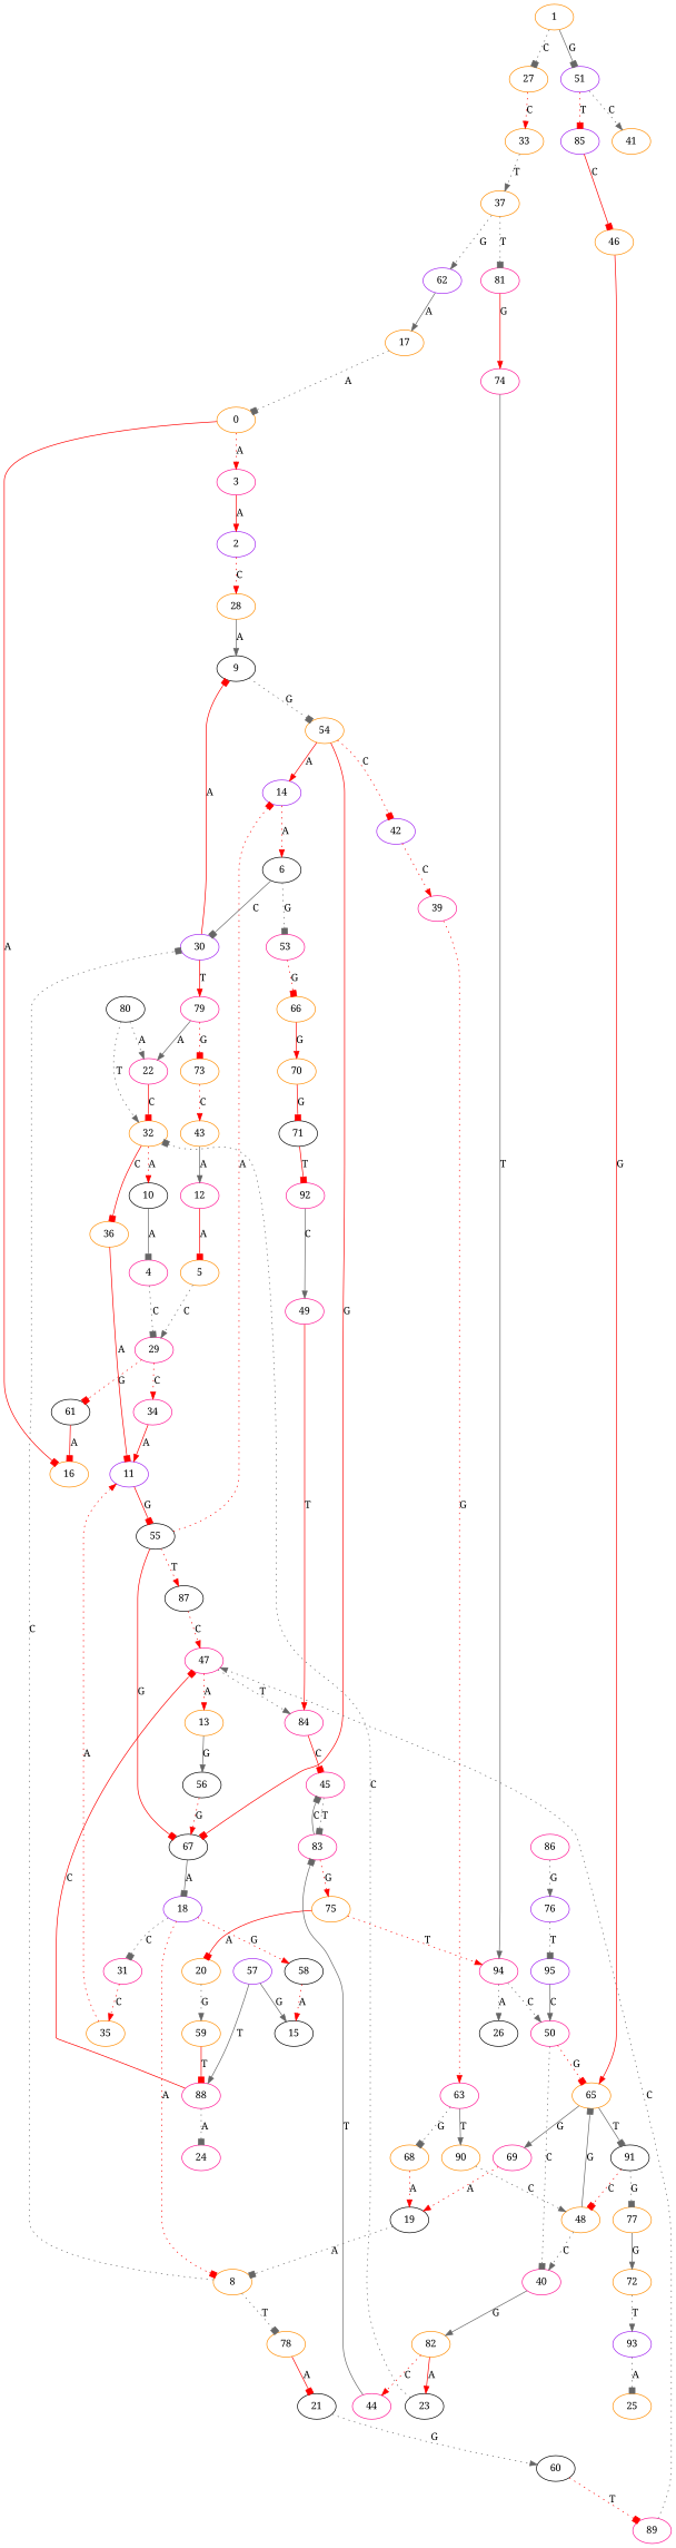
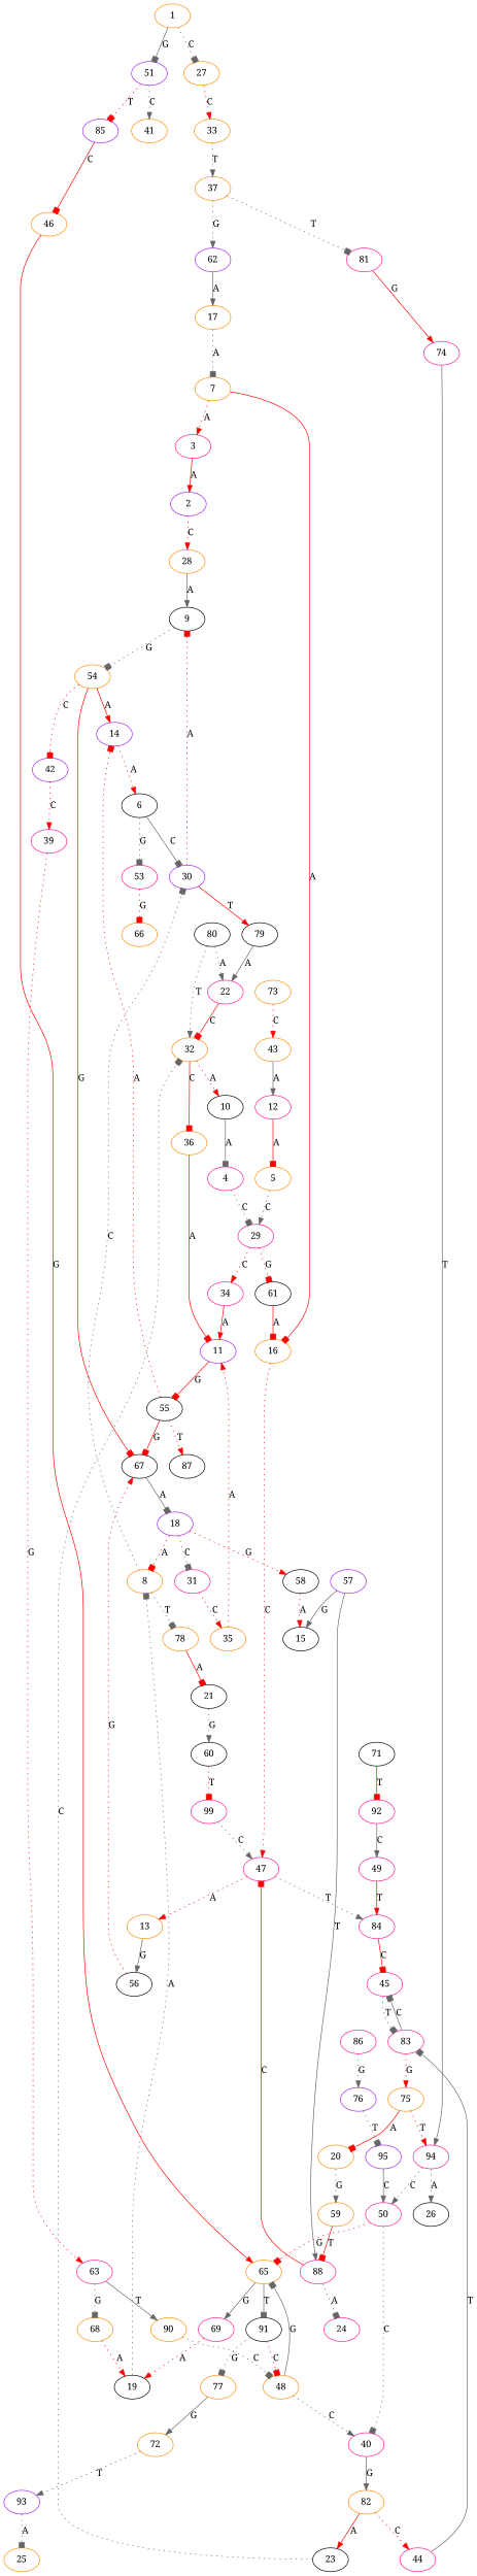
  strict digraph {
    fontname="Noto Serif"
    node [color=darkorange fontname="Noto Serif"]
    edge [arrowhead=normal color=red fontname="Noto Serif" style=dotted]
    3 [color=deeppink]
    2 [color=purple]
    28
    9 [color=black]
-   7 [label=0]
+   7
    16
    10 [color=black]
    4 [color=deeppink]
    29 [color=deeppink]
    34 [color=deeppink]
    61 [color=black]
    12 [color=deeppink]
    5
    14 [color=purple]
    6 [color=black]
    30 [color=purple]
    53 [color=deeppink]
-   79 [color=deeppink]
+   79 [color=black]
    66
    17
    18 [color=purple]
    8
    58 [color=black]
    31 [color=deeppink]
    78
    15 [color=black]
    35
    21 [color=black]
    19 [color=black]
    54
    67 [color=black]
    42 [color=purple]
    22 [color=deeppink]
    73
    32
    36
    11 [color=purple]
    80 [color=black]
    55 [color=black]
    87 [color=black]
    43
    47 [color=deeppink]
    13
    84 [color=deeppink]
    56 [color=black]
    45 [color=deeppink]
    39 [color=deeppink]
    57 [color=purple]
    88 [color=deeppink]
    62 [color=purple]
    68
    69 [color=deeppink]
    75
    20
    94 [color=deeppink]
    59
    26 [color=black]
    50 [color=deeppink]
    60 [color=black]
-   89 [color=deeppink]
+   89 [color=deeppink label=99]
    23 [color=black]
    82
    44 [color=deeppink]
    83 [color=deeppink]
    24 [color=deeppink]
    93 [color=purple]
    25
    40 [color=deeppink]
    65
    1
    27
    51 [color=purple]
    33
    41
    85 [color=purple]
    37
    81 [color=deeppink]
    74 [color=deeppink]
    63 [color=deeppink]
    90
    48
    91 [color=black]
    46
    77
    72
    92 [color=deeppink]
    49 [color=deeppink]
    95 [color=purple]
    86 [color=deeppink]
    76 [color=purple]
-   70
    71 [color=black]
    3 -> 2 [label=A style=solid]
    2 -> 28 [label=C]
    28 -> 9 [color=gray40 label=A style=solid]
    9 -> 54 [arrowhead=box color=gray40 label=G]
    7 -> 3 [label=A]
    7 -> 16 [arrowhead=box label=A style=solid]
    10 -> 4 [arrowhead=box color=gray40 label=A style=solid]
    4 -> 29 [arrowhead=box color=gray40 label=C]
    29 -> 34 [label=C]
    29 -> 61 [arrowhead=box label=G]
    34 -> 11 [label=A style=solid]
    61 -> 16 [arrowhead=box label=A style=solid]
    12 -> 5 [arrowhead=box label=A style=solid]
    5 -> 29 [color=gray40 label=C]
    14 -> 6 [label=A]
    6 -> 30 [arrowhead=box color=gray40 label=C style=solid]
    6 -> 53 [arrowhead=box color=gray40 label=G]
-   30 -> 9 [arrowhead=box label=A style=solid]
+   30 -> 9 [arrowhead=box label=A]
    30 -> 79 [label=T style=solid]
    53 -> 66 [arrowhead=box label=G]
    79 -> 22 [color=gray40 label=A style=solid]
-   79 -> 73 [arrowhead=box label=G]
-   66 -> 70 [label=G style=solid]
    17 -> 7 [arrowhead=box color=gray40 label=A]
    18 -> 8 [arrowhead=box label=A]
    18 -> 58 [label=G]
    18 -> 31 [arrowhead=box color=gray40 label=C]
    8 -> 30 [arrowhead=box color=gray40 label=C]
    8 -> 78 [arrowhead=box color=gray40 label=T]
    58 -> 15 [label=A]
    31 -> 35 [label=C]
    78 -> 21 [arrowhead=box label=A style=solid]
    35 -> 11 [label=A]
    21 -> 60 [color=gray40 label=G]
    19 -> 8 [arrowhead=box color=gray40 label=A]
    54 -> 14 [label=A style=solid]
    54 -> 67 [arrowhead=box label=G style=solid]
    54 -> 42 [arrowhead=box label=C]
    67 -> 18 [arrowhead=box color=gray40 label=A style=solid]
    42 -> 39 [label=C]
    22 -> 32 [arrowhead=box label=C style=solid]
    73 -> 43 [label=C]
    32 -> 10 [label=A]
    32 -> 36 [arrowhead=box label=C style=solid]
    36 -> 11 [arrowhead=box label=A style=solid]
    11 -> 55 [arrowhead=box label=G style=solid]
    80 -> 22 [color=gray40 label=A]
    80 -> 32 [color=gray40 label=T]
    55 -> 14 [arrowhead=box label=A]
    55 -> 67 [arrowhead=box label=G style=solid]
    55 -> 87 [label=T]
-   87 -> 47 [label=C]
+   16 -> 47 [label=C]
    43 -> 12 [color=gray40 label=A style=solid]
    47 -> 13 [label=A]
    47 -> 84 [color=gray40 label=T]
    13 -> 56 [color=gray40 label=G style=solid]
    84 -> 45 [arrowhead=box label=C style=solid]
    56 -> 67 [label=G]
    45 -> 83 [arrowhead=box color=gray40 label=T]
    39 -> 63 [label=G]
    57 -> 15 [color=gray40 label=G style=solid]
    57 -> 88 [color=gray40 label=T style=solid]
    88 -> 47 [arrowhead=box label=C style=solid]
    88 -> 24 [arrowhead=box color=gray40 label=A]
    62 -> 17 [color=gray40 label=A style=solid]
    68 -> 19 [label=A]
    69 -> 19 [label=A]
    75 -> 20 [arrowhead=box label=A style=solid]
    75 -> 94 [label=T]
    20 -> 59 [color=gray40 label=G]
    94 -> 26 [color=gray40 label=A]
    94 -> 50 [color=gray40 label=C]
    59 -> 88 [arrowhead=box label=T style=solid]
    50 -> 40 [arrowhead=box color=gray40 label=C]
    50 -> 65 [arrowhead=box label=G]
    60 -> 89 [arrowhead=box label=T]
    89 -> 47 [color=gray40 label=C]
    23 -> 32 [arrowhead=box color=gray40 label=C]
    82 -> 23 [label=A style=solid]
    82 -> 44 [label=C]
    44 -> 83 [arrowhead=box color=gray40 label=T style=solid]
    83 -> 45 [arrowhead=box color=gray40 label=C style=solid]
    83 -> 75 [label=G]
    93 -> 25 [arrowhead=box color=gray40 label=A]
    40 -> 82 [color=gray40 label=G style=solid]
    65 -> 69 [color=gray40 label=G style=solid]
    65 -> 91 [arrowhead=box color=gray40 label=T style=solid]
    1 -> 27 [arrowhead=box color=gray40 label=C]
    1 -> 51 [arrowhead=box color=gray40 label=G style=solid]
    27 -> 33 [label=C]
    51 -> 41 [color=gray40 label=C]
    51 -> 85 [arrowhead=box label=T]
    33 -> 37 [color=gray40 label=T]
    85 -> 46 [arrowhead=box label=C style=solid]
    37 -> 62 [color=gray40 label=G]
    37 -> 81 [arrowhead=box color=gray40 label=T]
    81 -> 74 [label=G style=solid]
    74 -> 94 [color=gray40 label=T style=solid]
    63 -> 68 [arrowhead=box color=gray40 label=G]
    63 -> 90 [color=gray40 label=T style=solid]
-   90 -> 48 [color=gray40 label=C]
+   90 -> 48 [arrowhead=box color=gray40 label=C]
    48 -> 40 [color=gray40 label=C]
    48 -> 65 [arrowhead=box color=gray40 label=G style=solid]
    91 -> 48 [arrowhead=box label=C]
    91 -> 77 [arrowhead=box color=gray40 label=G]
    46 -> 65 [label=G style=solid]
    77 -> 72 [color=gray40 label=G style=solid]
    72 -> 93 [color=gray40 label=T]
    92 -> 49 [color=gray40 label=C style=solid]
    49 -> 84 [label=T style=solid]
    95 -> 50 [color=gray40 label=C style=solid]
    86 -> 76 [color=gray40 label=G]
    76 -> 95 [arrowhead=box color=gray40 label=T]
-   70 -> 71 [arrowhead=box label=G style=solid]
    71 -> 92 [arrowhead=box label=T style=solid]
  }
